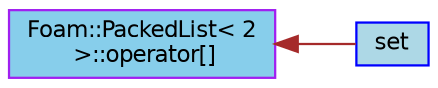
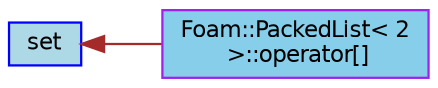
  digraph {
    rankdir=LR
    node [fontname=Helvetica fontsize=10 shape=record style=filled]
    n1 [color=blue fillcolor=lightblue fontcolor=black height=0.2 label=set width=0.4]
    n2 [color=purple height=0.2 label="Foam::PackedList\< 2\l \>::operator[]" width=0.4 fillcolor=skyblue]
-   n2 -> n1 [color=brown dir=back fontname=Helvetica fontsize=10 labelfontname=Helvetica labelfontsize=10 style=solid]
+   n1 -> n2 [color=brown dir=back fontname=Helvetica fontsize=10 labelfontname=Helvetica labelfontsize=10 style=solid]
  }
